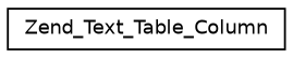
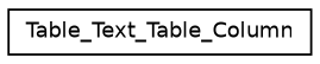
  digraph {
    rankdir=LR
-   n1 [color=black fillcolor=white fontname=Helvetica fontsize=10 height=0.2 label=Zend_Text_Table_Column shape=record style=filled width=0.4]
+   n1 [color=black fillcolor=white fontname=Helvetica fontsize=10 height=0.2 label=Table_Text_Table_Column shape=record style=filled width=0.4]
  }
